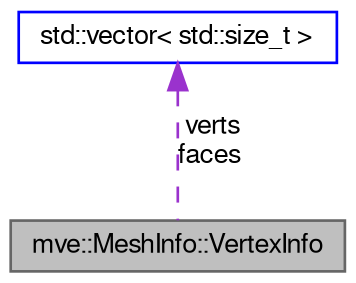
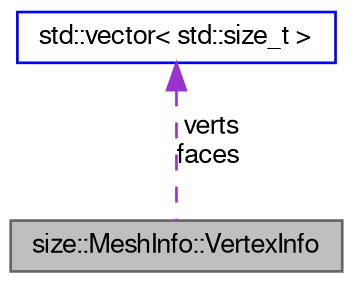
  digraph {
    node [fontname=FreeSans fontsize=10 shape=record style=filled]
-   n1 [color=gray40 fillcolor=grey75 fontcolor=black height=0.2 label="mve::MeshInfo::VertexInfo" width=0.4]
+   n1 [color=gray40 fillcolor=grey75 fontcolor=black height=0.2 label="size::MeshInfo::VertexInfo" width=0.4]
    n2 [color=blue fillcolor=white height=0.2 label="std::vector\< std::size_t \>" width=0.4]
    n2 -> n1 [color=darkorchid3 dir=back fontname=FreeSans fontsize=10 label=" verts\nfaces" labelfontname=FreeSans labelfontsize=10 style=dashed]
  }
